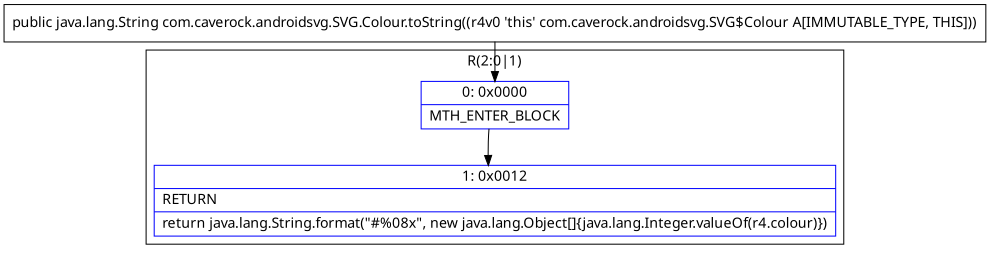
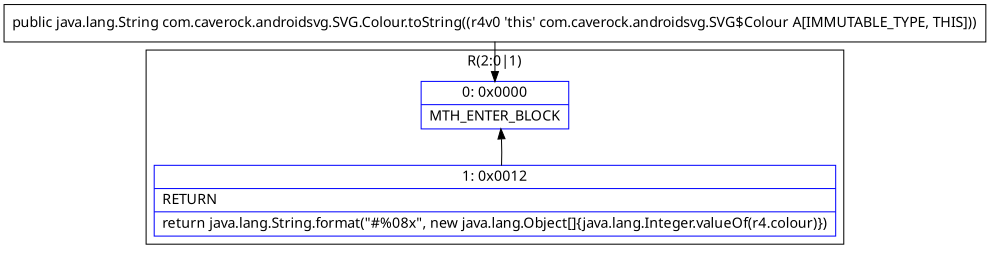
  digraph {
    fontname="Noto Sans"
    node [color=blue shape=record fontname="Noto Sans"]
    edge [fontname="Noto Sans"]
    n1 [label="{0\:\ 0x0000|MTH_ENTER_BLOCK\l}"]
    n2 [label="{1\:\ 0x0012|RETURN\l|return java.lang.String.format(\"#%08x\", new java.lang.Object[]\{java.lang.Integer.valueOf(r4.colour)\})\l}"]
    n3 [label="{public java.lang.String com.caverock.androidsvg.SVG.Colour.toString((r4v0 'this' com.caverock.androidsvg.SVG$Colour A[IMMUTABLE_TYPE, THIS])) }" color=""]
    subgraph cluster_1 {
      label="R(2:0|1)"
      n1
      n2
    }
-   n1 -> n2
+   n2 -> n1
    n3 -> n1
  }
